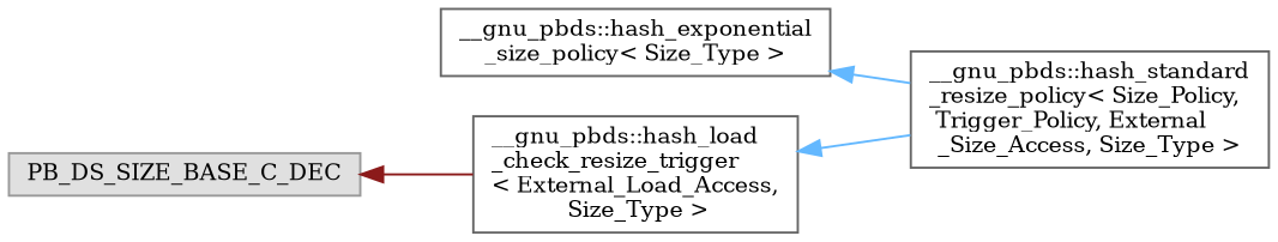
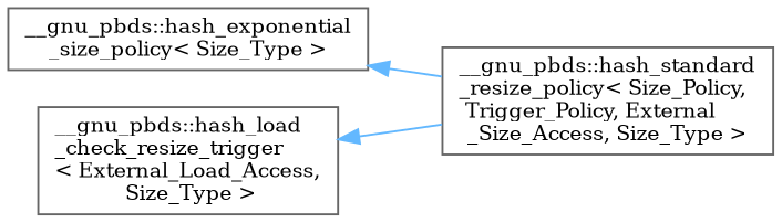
  digraph {
    rankdir=LR
    fontname="DejaVu Serif"
    node [color=grey40 fillcolor=white fontname="DejaVu Serif" fontsize=10 shape=box style=filled]
    edge [color=steelblue1 dir=back fontname="DejaVu Serif" fontsize=10 labelfontname=Helvetica labelfontsize=10 style=solid]
    n1 [height=0.2 label="__gnu_pbds::hash_exponential\l_size_policy\< Size_Type \>" width=0.4]
    n2 [height=0.2 label="__gnu_pbds::hash_standard\l_resize_policy\< Size_Policy,\l Trigger_Policy, External\l_Size_Access, Size_Type \>" width=0.4]
-   n3 [color=grey60 fillcolor="#E0E0E0" height=0.2 label=PB_DS_SIZE_BASE_C_DEC width=0.4]
    n4 [height=0.2 label="__gnu_pbds::hash_load\l_check_resize_trigger\l\< External_Load_Access,\l Size_Type \>" width=0.4]
    n1 -> n2
-   n3 -> n4 [color=firebrick4]
    n4 -> n2
  }
